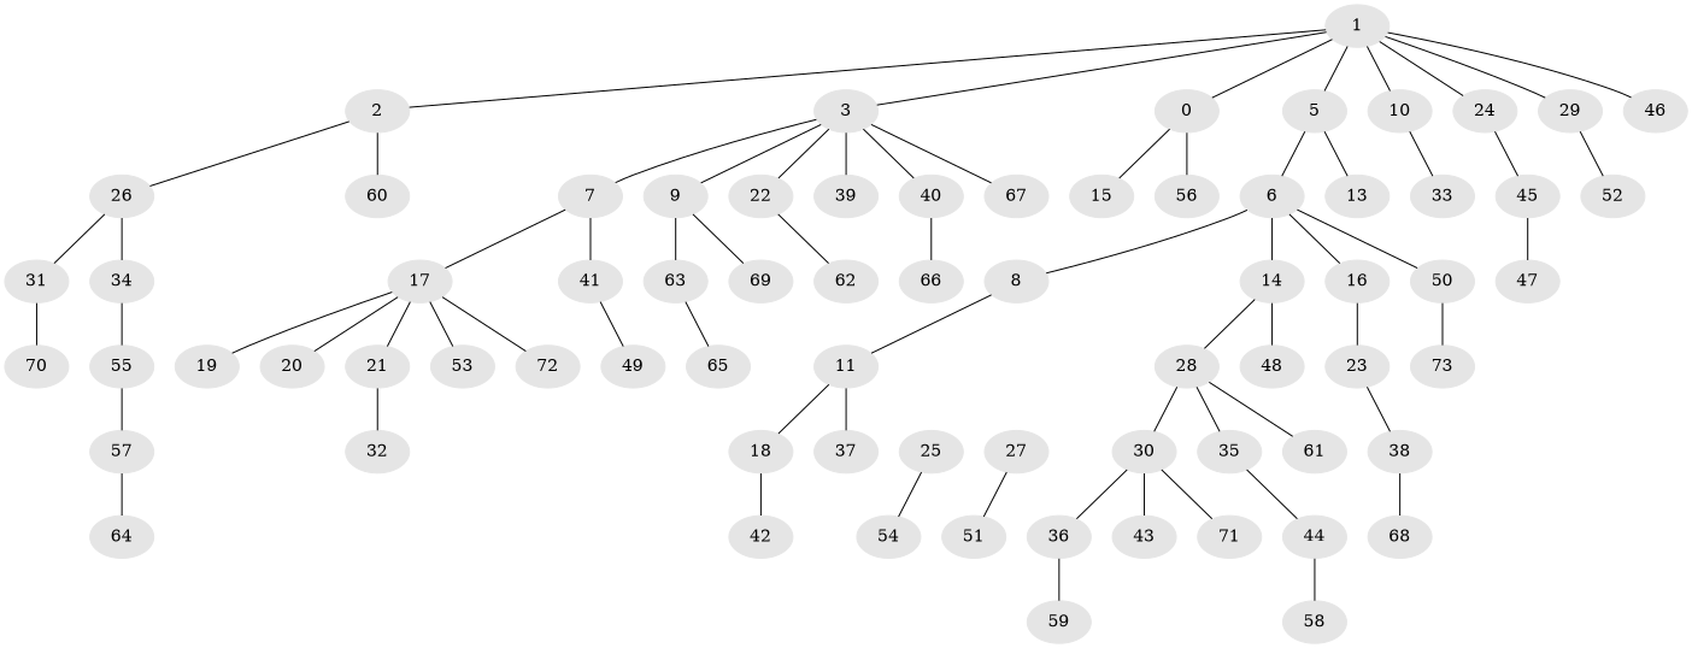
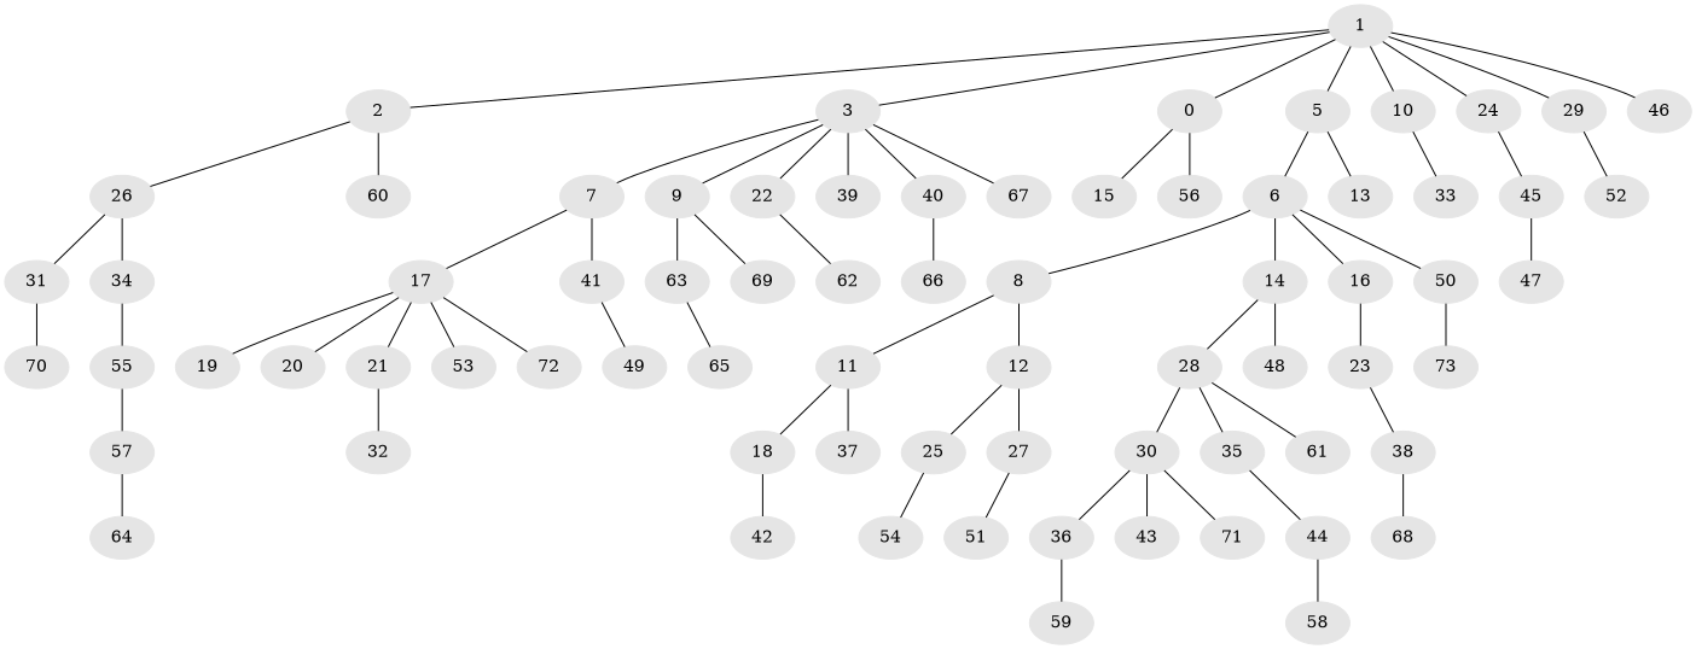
  graph {
    fontname="DejaVu Serif"
    node [color=gray90 fontname="DejaVu Serif" style=filled]
    edge [fontname="DejaVu Serif"]
    1
    2
    3
    n4 [label=0]
    5
    10
    24
    29
    46
    26
    60
    7
    9
    22
    39
    40
    67
    15
    56
    6
    13
    33
    45
    52
    31
    34
    17
    41
    63
    69
    62
    66
    8
    14
    16
    50
    11
+   12
    28
    48
    23
    73
    19
    20
    21
    53
    72
    49
    18
    37
    25
    27
    65
    42
    54
    51
    30
    35
    61
    38
    32
    68
    47
    70
    55
    36
    43
    71
    44
    59
    57
    58
    64
    1 -- 2
    1 -- 3
    1 -- n4
    1 -- 5
    1 -- 10
    1 -- 24
    1 -- 29
    1 -- 46
    2 -- 26
    2 -- 60
    3 -- 7
    3 -- 9
    3 -- 22
    3 -- 39
    3 -- 40
    3 -- 67
    n4 -- 15
    n4 -- 56
    5 -- 6
    5 -- 13
    10 -- 33
    24 -- 45
    29 -- 52
    26 -- 31
    26 -- 34
    7 -- 17
    7 -- 41
    9 -- 63
    9 -- 69
    22 -- 62
    40 -- 66
    6 -- 8
    6 -- 14
    6 -- 16
    6 -- 50
    45 -- 47
    31 -- 70
    34 -- 55
    17 -- 19
    17 -- 20
    17 -- 21
    17 -- 53
    17 -- 72
    41 -- 49
    63 -- 65
    8 -- 11
+   8 -- 12
    14 -- 28
    14 -- 48
    16 -- 23
    50 -- 73
    11 -- 18
    11 -- 37
+   12 -- 25
+   12 -- 27
    28 -- 30
    28 -- 35
    28 -- 61
    23 -- 38
    21 -- 32
    18 -- 42
    25 -- 54
    27 -- 51
    30 -- 36
    30 -- 43
    30 -- 71
    35 -- 44
    38 -- 68
    55 -- 57
    36 -- 59
    44 -- 58
    57 -- 64
  }
